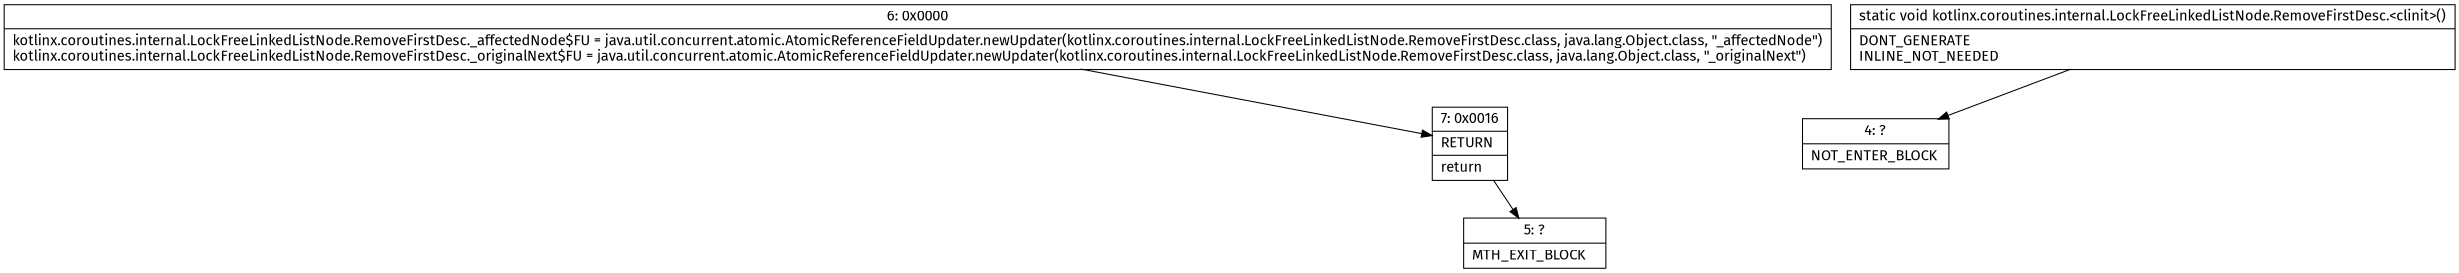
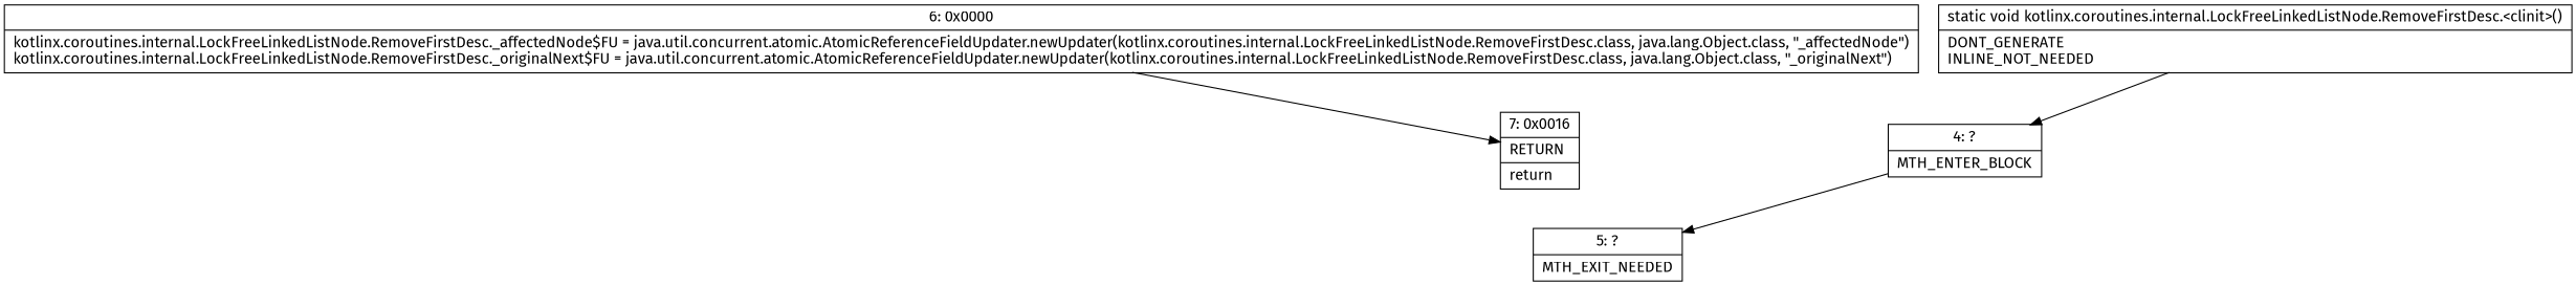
  digraph {
    fontname="Fira Sans"
    node [fontname="Fira Sans" shape=record]
    edge [fontname="Fira Sans"]
-   n1 [label="{4\:\ ?|NOT_ENTER_BLOCK\l}"]
+   n1 [label="{4\:\ ?|MTH_ENTER_BLOCK\l}"]
    n2 [label="{6\:\ 0x0000|kotlinx.coroutines.internal.LockFreeLinkedListNode.RemoveFirstDesc._affectedNode$FU = java.util.concurrent.atomic.AtomicReferenceFieldUpdater.newUpdater(kotlinx.coroutines.internal.LockFreeLinkedListNode.RemoveFirstDesc.class, java.lang.Object.class, \"_affectedNode\")\lkotlinx.coroutines.internal.LockFreeLinkedListNode.RemoveFirstDesc._originalNext$FU = java.util.concurrent.atomic.AtomicReferenceFieldUpdater.newUpdater(kotlinx.coroutines.internal.LockFreeLinkedListNode.RemoveFirstDesc.class, java.lang.Object.class, \"_originalNext\")\l}"]
    n3 [label="{7\:\ 0x0016|RETURN\l|return\l}"]
-   n4 [label="{5\:\ ?|MTH_EXIT_BLOCK\l}"]
+   n4 [label="{5\:\ ?|MTH_EXIT_NEEDED\l}"]
    n5 [label="{static void kotlinx.coroutines.internal.LockFreeLinkedListNode.RemoveFirstDesc.\<clinit\>()  | DONT_GENERATE\lINLINE_NOT_NEEDED\l}"]
    n2 -> n3
-   n3 -> n4
+   n1 -> n4
    n5 -> n1
  }
